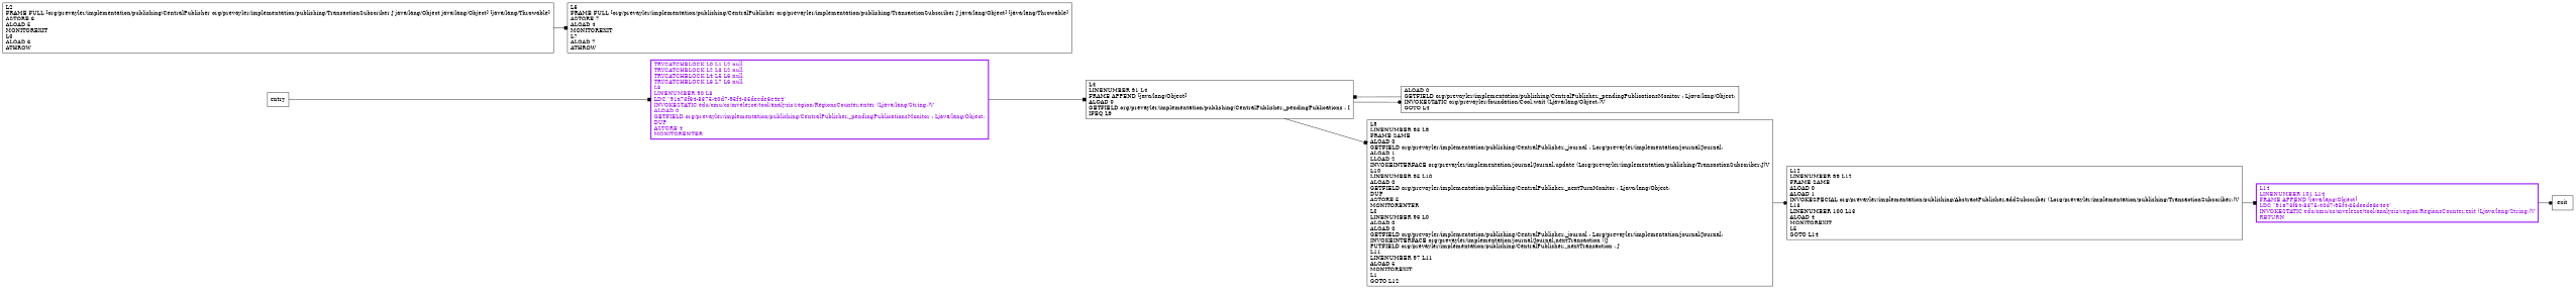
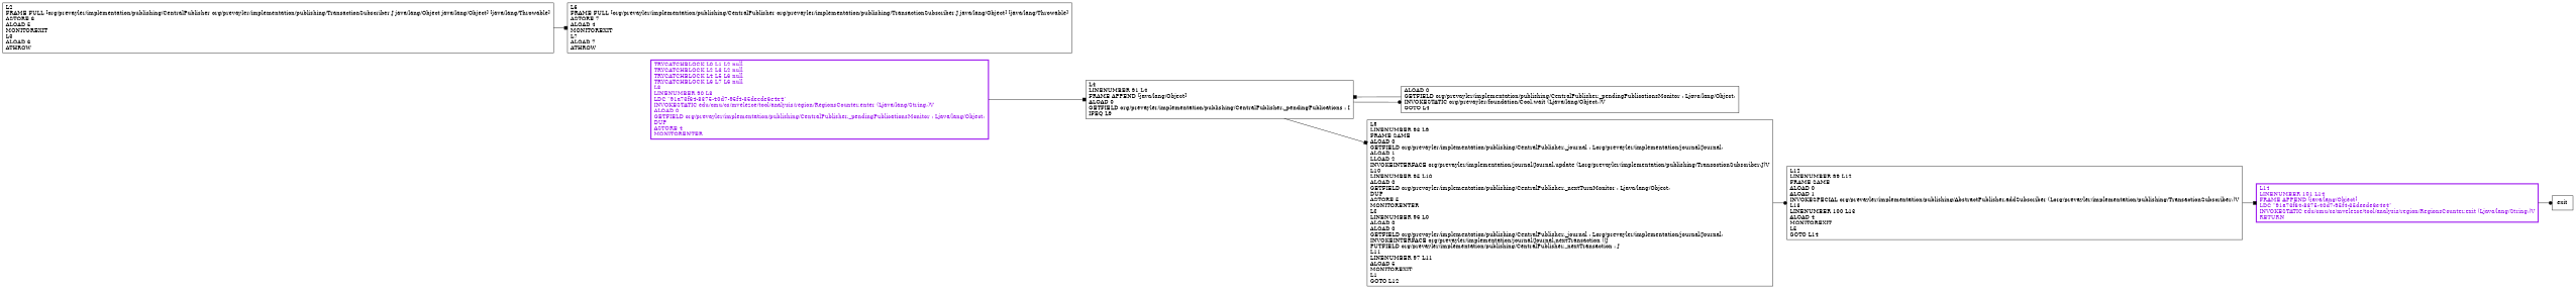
  digraph {
    rankdir=LR
    node [shape=record]
    edge [arrowhead=box]
    n1 [color=purple fontcolor=purple label="TRYCATCHBLOCK L0 L1 L2 null\lTRYCATCHBLOCK L2 L3 L2 null\lTRYCATCHBLOCK L4 L5 L6 null\lTRYCATCHBLOCK L6 L7 L6 null\lL8\lLINENUMBER 90 L8\lLDC \"91a73f64-8375-40d7-95f4-35deede6e4e4\"\lINVOKESTATIC edu/cmu/cs/mvelezce/tool/analysis/region/RegionsCounter.enter (Ljava/lang/String;)V\lALOAD 0\lGETFIELD org/prevayler/implementation/publishing/CentralPublisher._pendingPublicationsMonitor : Ljava/lang/Object;\lDUP\lASTORE 4\lMONITORENTER\l" penwidth=3]
    n2 [label="L4\lLINENUMBER 91 L4\lFRAME APPEND [java/lang/Object]\lALOAD 0\lGETFIELD org/prevayler/implementation/publishing/CentralPublisher._pendingPublications : I\lIFEQ L9\l"]
    n3 [label="ALOAD 0\lGETFIELD org/prevayler/implementation/publishing/CentralPublisher._pendingPublicationsMonitor : Ljava/lang/Object;\lINVOKESTATIC org/prevayler/foundation/Cool.wait (Ljava/lang/Object;)V\lGOTO L4\l"]
    n4 [label="L2\lFRAME FULL [org/prevayler/implementation/publishing/CentralPublisher org/prevayler/implementation/publishing/TransactionSubscriber J java/lang/Object java/lang/Object] [java/lang/Throwable]\lASTORE 6\lALOAD 5\lMONITOREXIT\lL3\lALOAD 6\lATHROW\l"]
    n5 [label="L6\lFRAME FULL [org/prevayler/implementation/publishing/CentralPublisher org/prevayler/implementation/publishing/TransactionSubscriber J java/lang/Object] [java/lang/Throwable]\lASTORE 7\lALOAD 4\lMONITOREXIT\lL7\lALOAD 7\lATHROW\l"]
    n6 [label="L12\lLINENUMBER 99 L12\lFRAME SAME\lALOAD 0\lALOAD 1\lINVOKESPECIAL org/prevayler/implementation/publishing/AbstractPublisher.addSubscriber (Lorg/prevayler/implementation/publishing/TransactionSubscriber;)V\lL13\lLINENUMBER 100 L13\lALOAD 4\lMONITOREXIT\lL5\lGOTO L14\l"]
    n7 [color=purple fontcolor=purple label="L14\lLINENUMBER 101 L14\lFRAME APPEND [java/lang/Object]\lLDC \"91a73f64-8375-40d7-95f4-35deede6e4e4\"\lINVOKESTATIC edu/cmu/cs/mvelezce/tool/analysis/region/RegionsCounter.exit (Ljava/lang/String;)V\lRETURN\l" penwidth=3]
    exit
    n9 [label="L9\lLINENUMBER 93 L9\lFRAME SAME\lALOAD 0\lGETFIELD org/prevayler/implementation/publishing/CentralPublisher._journal : Lorg/prevayler/implementation/journal/Journal;\lALOAD 1\lLLOAD 2\lINVOKEINTERFACE org/prevayler/implementation/journal/Journal.update (Lorg/prevayler/implementation/publishing/TransactionSubscriber;J)V\lL10\lLINENUMBER 95 L10\lALOAD 0\lGETFIELD org/prevayler/implementation/publishing/CentralPublisher._nextTurnMonitor : Ljava/lang/Object;\lDUP\lASTORE 5\lMONITORENTER\lL0\lLINENUMBER 96 L0\lALOAD 0\lALOAD 0\lGETFIELD org/prevayler/implementation/publishing/CentralPublisher._journal : Lorg/prevayler/implementation/journal/Journal;\lINVOKEINTERFACE org/prevayler/implementation/journal/Journal.nextTransaction ()J\lPUTFIELD org/prevayler/implementation/publishing/CentralPublisher._nextTransaction : J\lL11\lLINENUMBER 97 L11\lALOAD 5\lMONITOREXIT\lL1\lGOTO L12\l"]
-   entry
    n1 -> n2
    n2 -> n3 [arrowhead=dot]
    n2 -> n9
    n3 -> n2
    n4 -> n5
    n6 -> n7
    n7 -> exit [arrowhead=dot]
    n9 -> n6 [arrowhead=dot]
-   entry -> n1
  }
